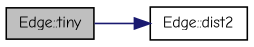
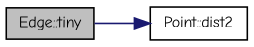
  digraph {
    rankdir=LR
    fontname="Comic Neue"
    node [color=black fontname="Comic Neue" fontsize=10 shape=record style=filled]
    n1 [fillcolor=grey75 fontcolor=black height=0.2 label="Edge::tiny" width=0.4]
-   n2 [fillcolor=white height=0.2 label="Edge::dist2" width=0.4]
+   n2 [fillcolor=white height=0.2 label="Point::dist2" width=0.4]
    n1 -> n2 [color=midnightblue fontname="Comic Neue" fontsize=10 labelfontname=Helvetica labelfontsize=10 style=solid]
  }
